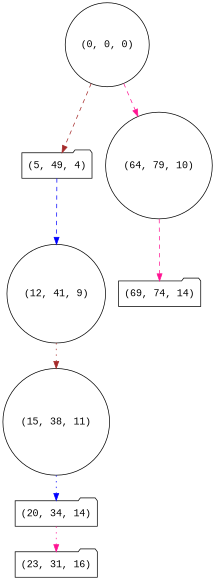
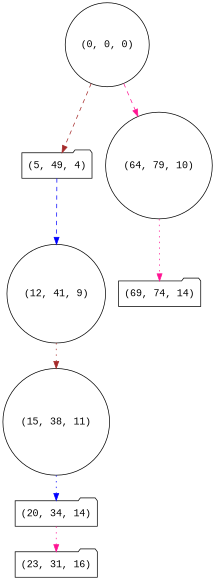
  digraph {
    fontname="Liberation Mono"
    node [fontname="Liberation Mono" shape=folder]
    edge [color=deeppink fontname="Liberation Mono" style=dashed]
    "(5, 49, 4)"
    "(0, 0, 0)" [shape=circle]
    "(64, 79, 10)" [shape=circle]
    "(12, 41, 9)" [shape=circle]
    "(69, 74, 14)"
    "(15, 38, 11)" [shape=circle]
    "(20, 34, 14)"
    "(23, 31, 16)"
    "(5, 49, 4)" -> "(12, 41, 9)" [color=blue]
    "(0, 0, 0)" -> "(5, 49, 4)" [color=brown]
    "(0, 0, 0)" -> "(64, 79, 10)"
-   "(64, 79, 10)" -> "(69, 74, 14)"
+   "(64, 79, 10)" -> "(69, 74, 14)" [style=dotted]
    "(12, 41, 9)" -> "(15, 38, 11)" [color=brown style=dotted]
    "(15, 38, 11)" -> "(20, 34, 14)" [color=blue style=dotted]
    "(20, 34, 14)" -> "(23, 31, 16)" [style=dotted]
  }
